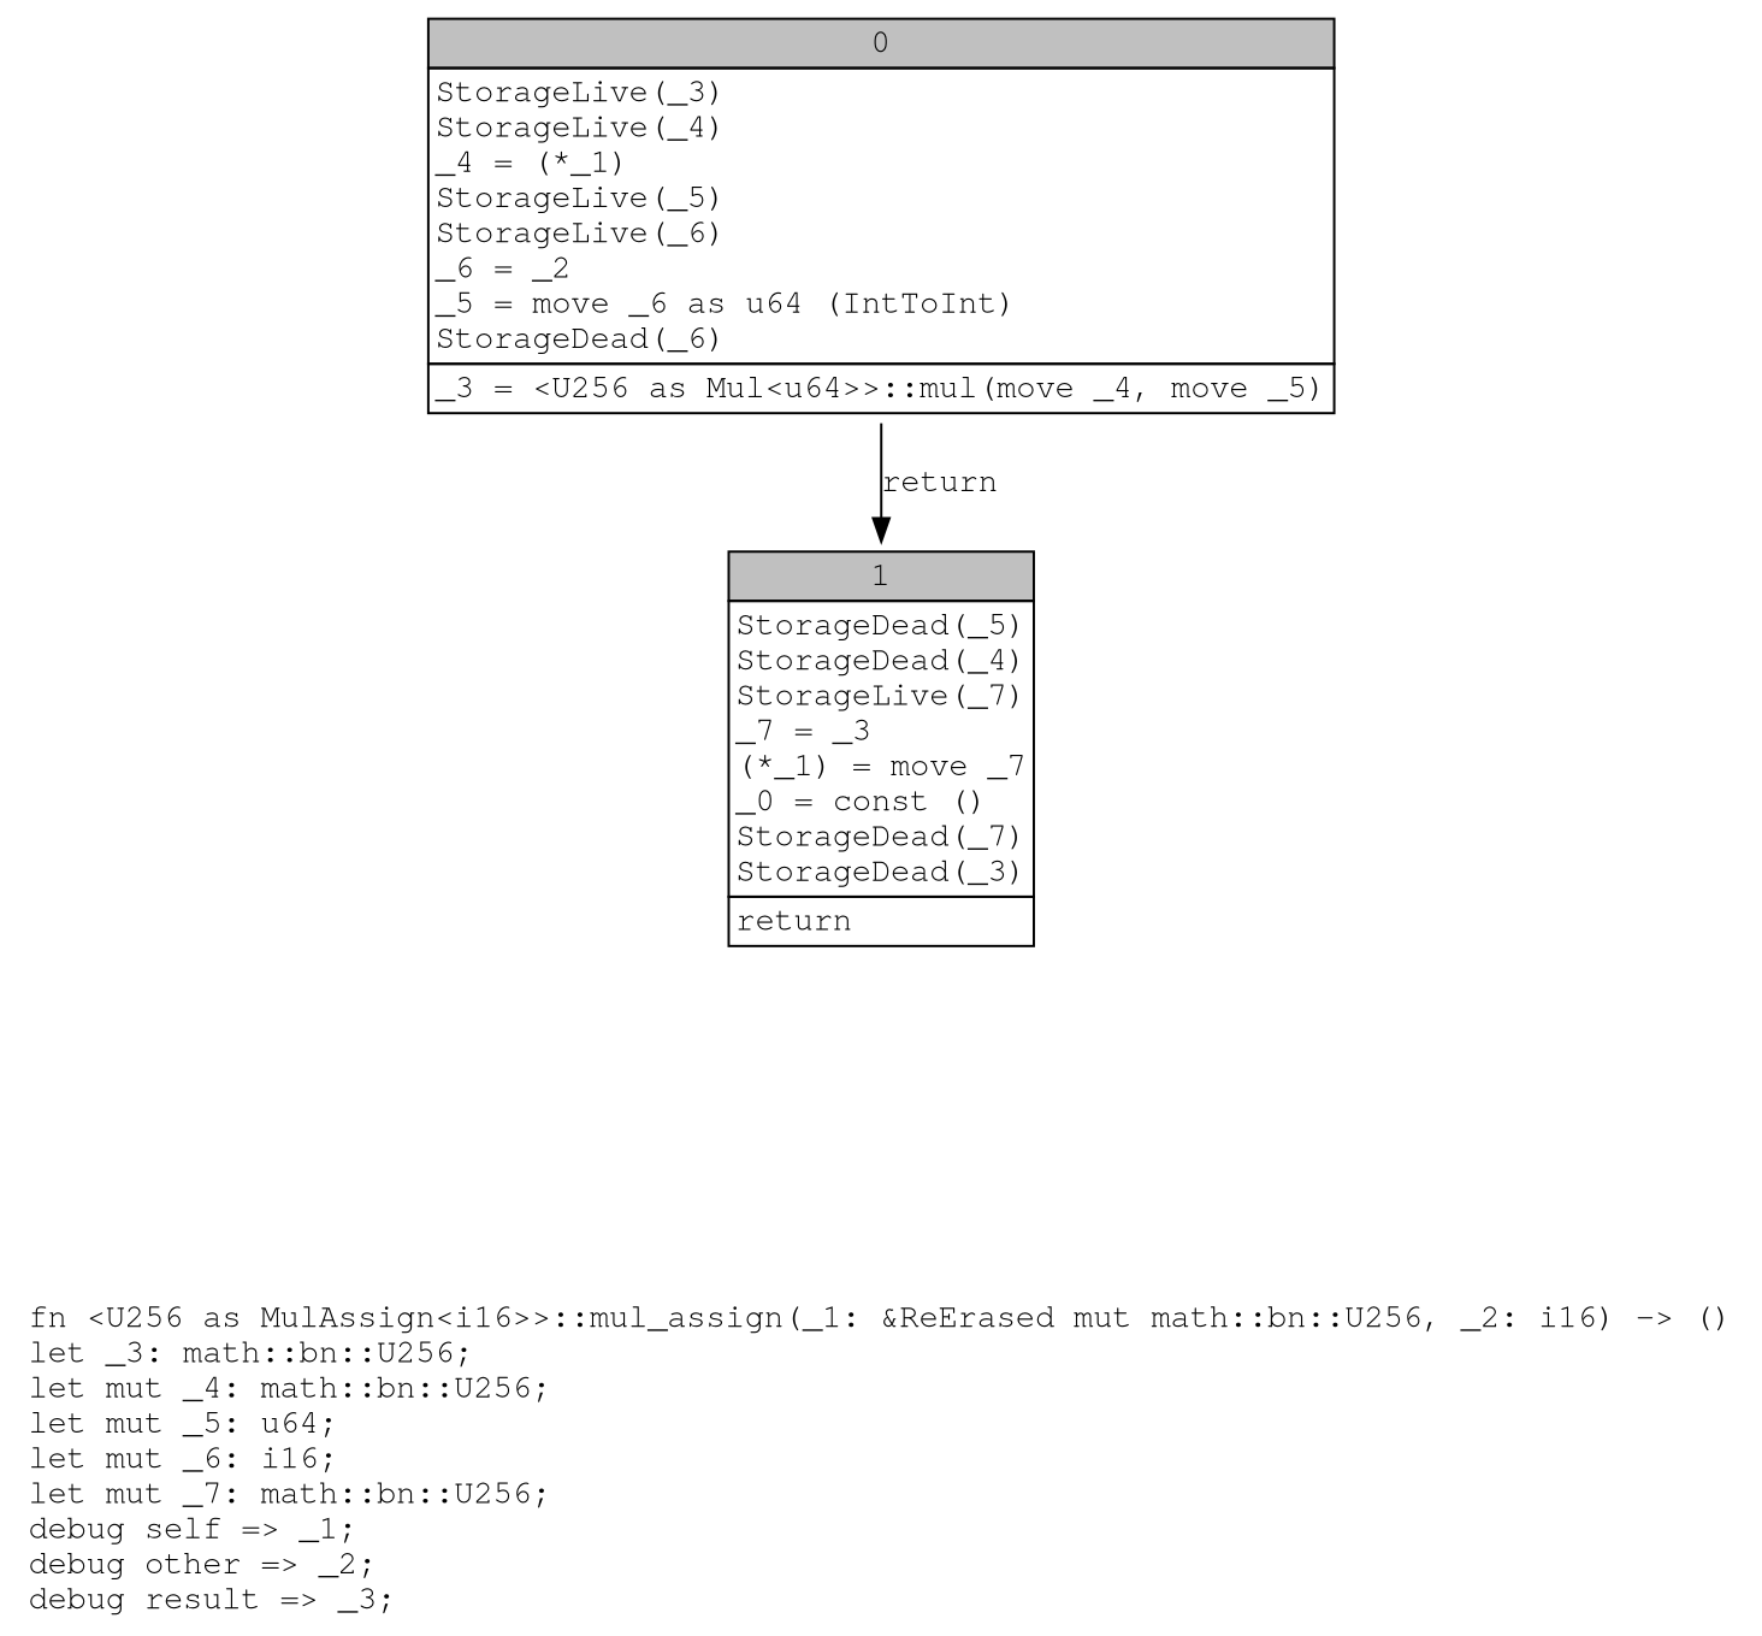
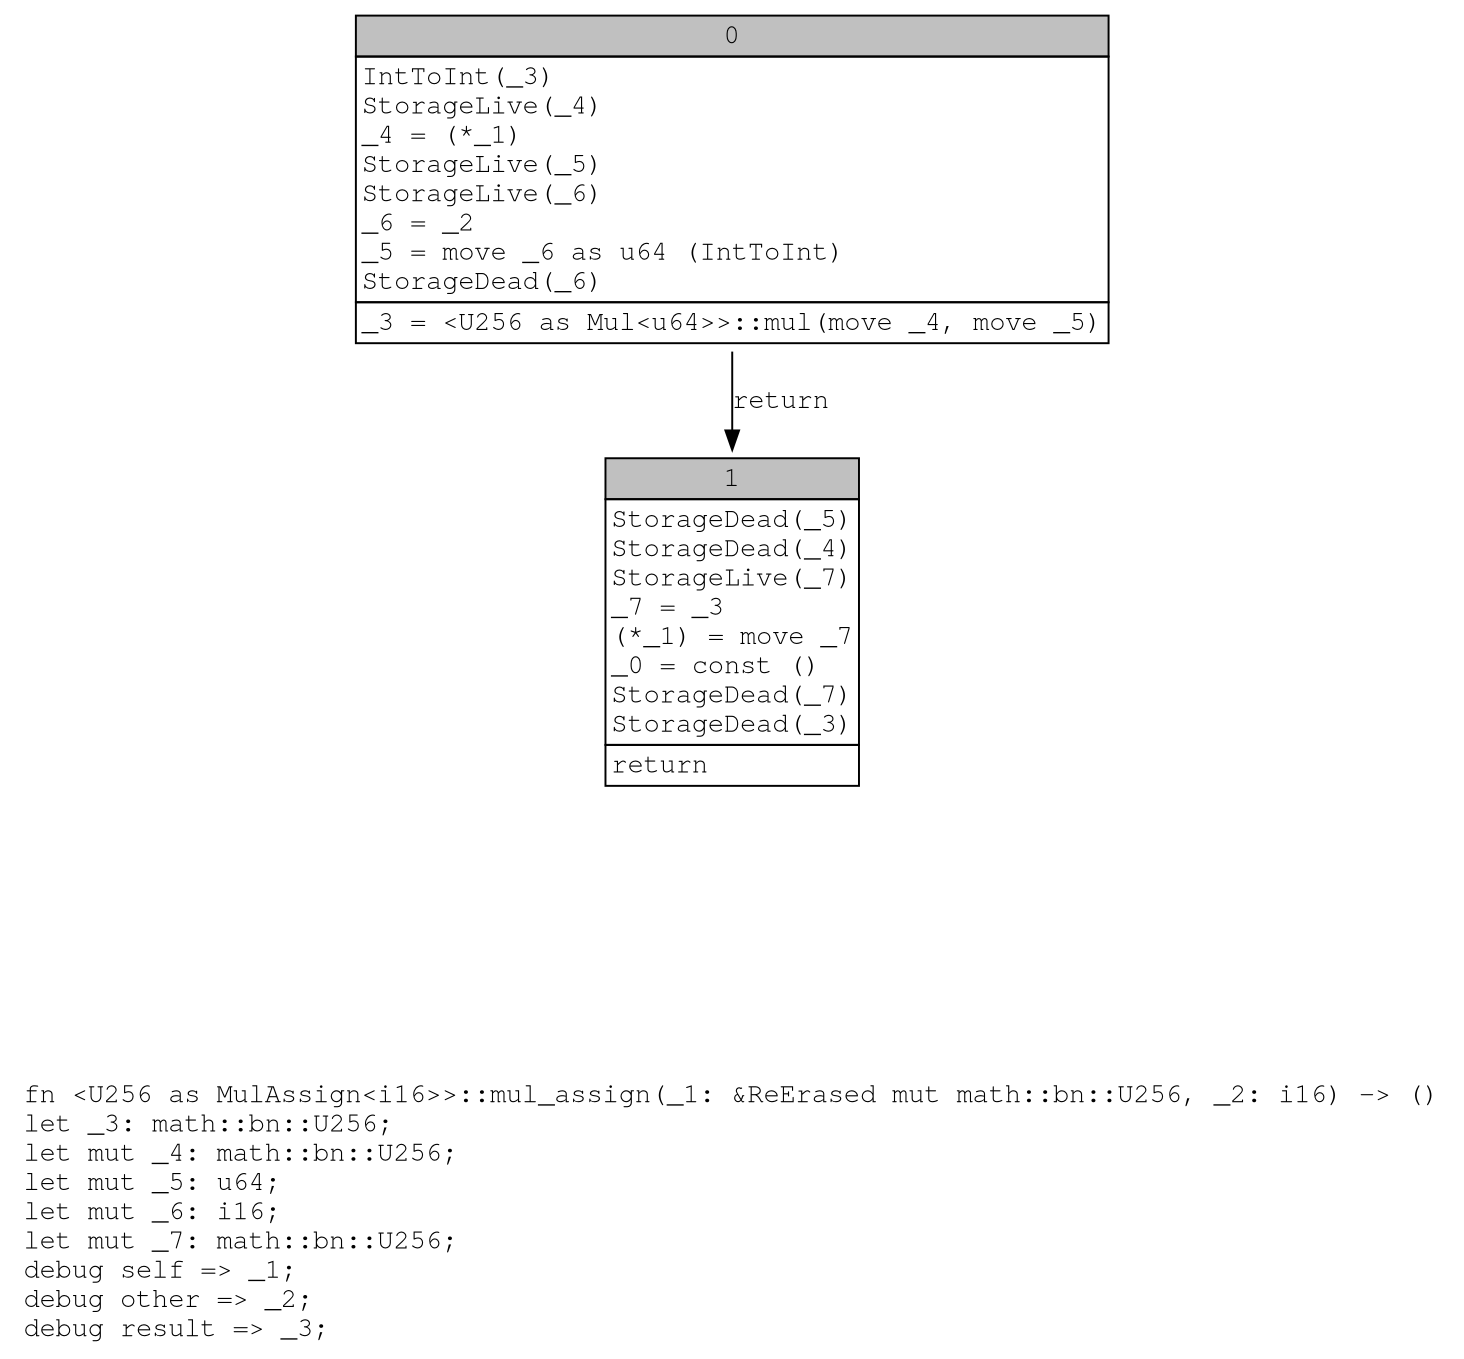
  digraph {
    fontname="Courier, monospace"
    label=<fn &lt;U256 as MulAssign&lt;i16&gt;&gt;::mul_assign(_1: &amp;ReErased mut math::bn::U256, _2: i16) -&gt; ()<br align="left"/>let _3: math::bn::U256;<br align="left"/>let mut _4: math::bn::U256;<br align="left"/>let mut _5: u64;<br align="left"/>let mut _6: i16;<br align="left"/>let mut _7: math::bn::U256;<br align="left"/>debug self =&gt; _1;<br align="left"/>debug other =&gt; _2;<br align="left"/>debug result =&gt; _3;<br align="left"/>>
    node [fontname="Courier, monospace" shape=none]
-   n1 [label=<<table border="0" cellborder="1" cellspacing="0"><tr><td bgcolor="gray" align="center" colspan="1">0</td></tr><tr><td align="left" balign="left">StorageLive(_3)<br/>StorageLive(_4)<br/>_4 = (*_1)<br/>StorageLive(_5)<br/>StorageLive(_6)<br/>_6 = _2<br/>_5 = move _6 as u64 (IntToInt)<br/>StorageDead(_6)<br/></td></tr><tr><td align="left">_3 = &lt;U256 as Mul&lt;u64&gt;&gt;::mul(move _4, move _5)</td></tr></table>>]
+   n1 [label=<<table border="0" cellborder="1" cellspacing="0"><tr><td bgcolor="gray" align="center" colspan="1">0</td></tr><tr><td align="left" balign="left">IntToInt(_3)<br/>StorageLive(_4)<br/>_4 = (*_1)<br/>StorageLive(_5)<br/>StorageLive(_6)<br/>_6 = _2<br/>_5 = move _6 as u64 (IntToInt)<br/>StorageDead(_6)<br/></td></tr><tr><td align="left">_3 = &lt;U256 as Mul&lt;u64&gt;&gt;::mul(move _4, move _5)</td></tr></table>>]
    n2 [label=<<table border="0" cellborder="1" cellspacing="0"><tr><td bgcolor="gray" align="center" colspan="1">1</td></tr><tr><td align="left" balign="left">StorageDead(_5)<br/>StorageDead(_4)<br/>StorageLive(_7)<br/>_7 = _3<br/>(*_1) = move _7<br/>_0 = const ()<br/>StorageDead(_7)<br/>StorageDead(_3)<br/></td></tr><tr><td align="left">return</td></tr></table>>]
    n1 -> n2 [fontname="Courier, monospace" label=return]
  }
